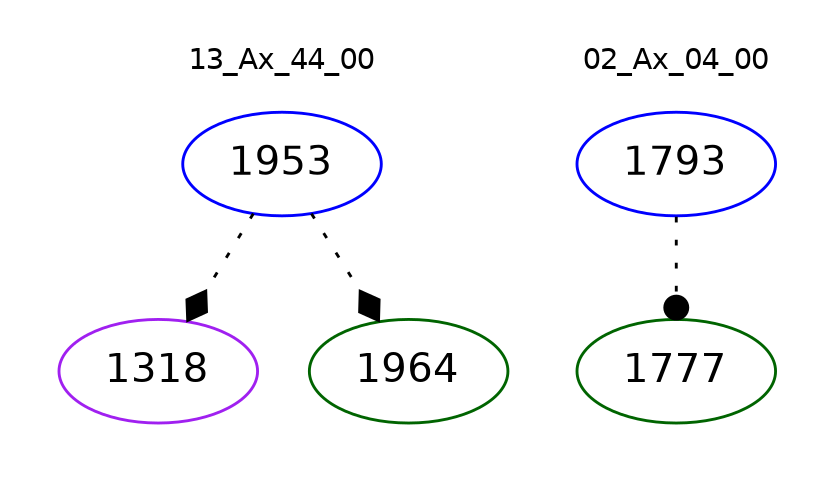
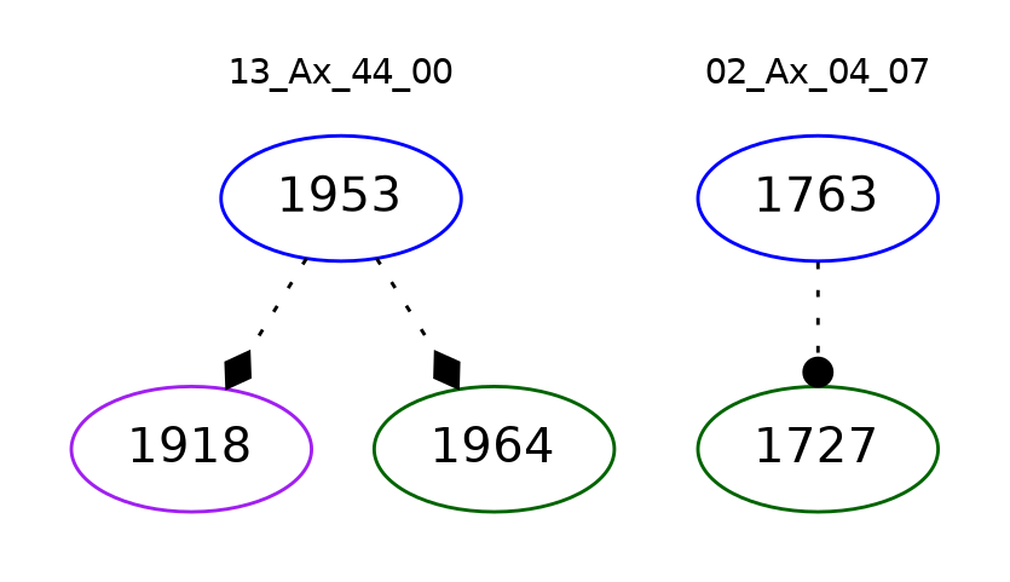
  digraph {
    fontname="DejaVu Sans"
    node [color=blue fontname="DejaVu Sans"]
    edge [arrowhead=diamond color=black fontname="DejaVu Sans" style=dotted]
    n1 [label=1953]
-   n2 [color=purple label=1318]
+   n2 [color=purple label=1918]
    n3 [color=darkgreen label=1964]
-   n4 [label=1793]
-   n5 [color=darkgreen label=1777]
+   n4 [label=1763]
+   n5 [color=darkgreen label=1727]
    subgraph cluster_1 {
      color=white
      fontsize=10
      label="13_Ax_44_00"
      n1
      n2
      n3
    }
    subgraph cluster_2 {
      color=white
      fontsize=10
-     label="02_Ax_04_00"
+     label="02_Ax_04_07"
      n4
      n5
    }
    n1 -> n2
    n1 -> n3
    n4 -> n5 [arrowhead=dot]
  }
